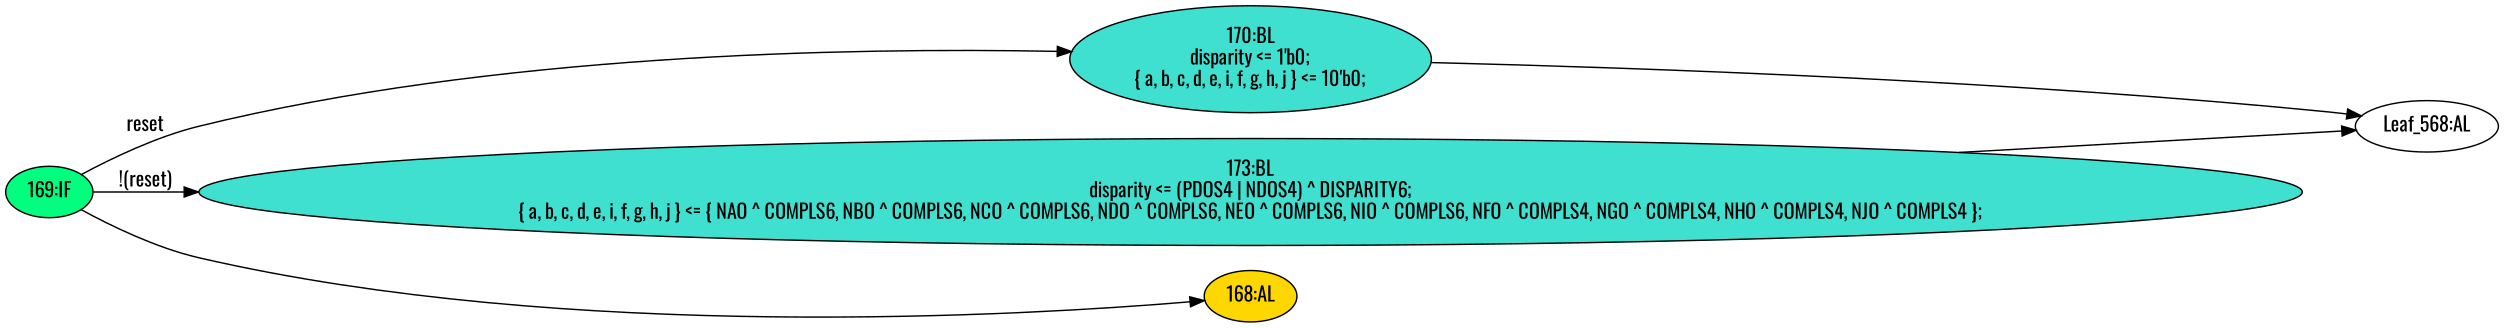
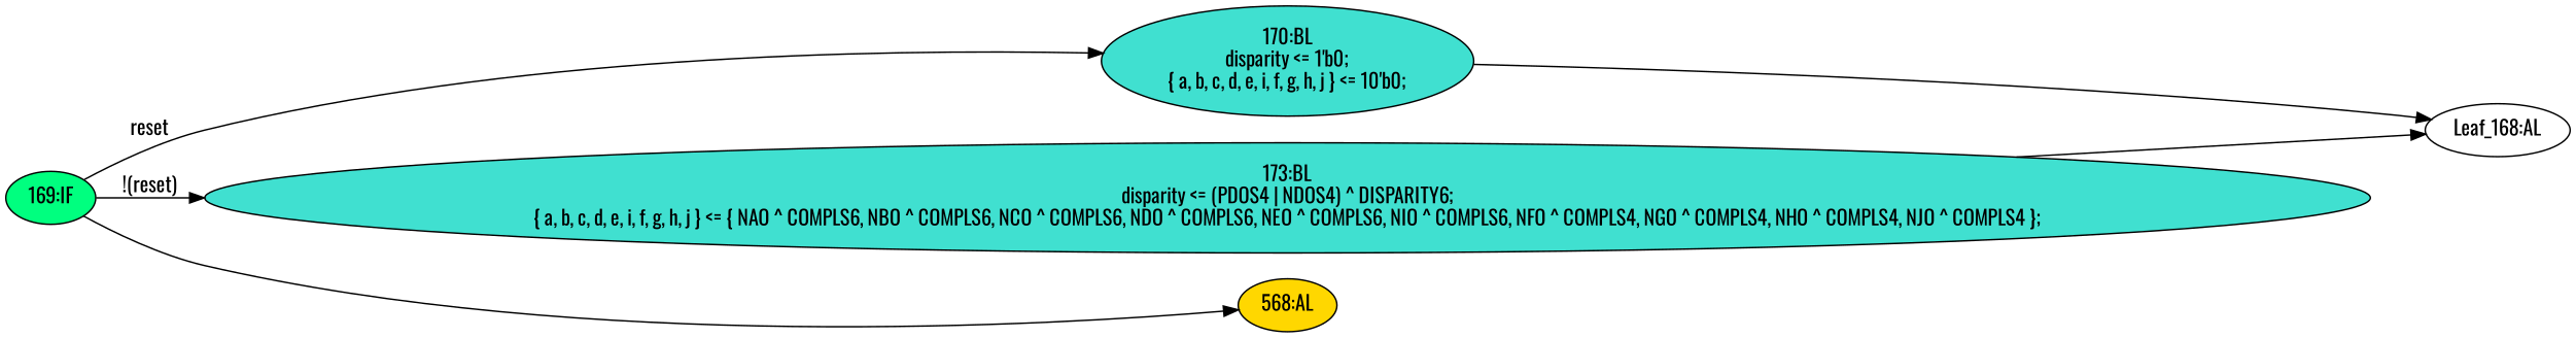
  strict digraph {
    fontname=Oswald
    rankdir=LR
    node [fillcolor=turquoise fontname=Oswald statements="[]" style=filled typ=Block]
    edge [cond="[]" fontname=Oswald lineno=None]
    n1 [ast="<pyverilog.vparser.ast.Block object at 0x7f9359f3e850>" label="170:BL\ndisparity <= 1'b0;\n{ a, b, c, d, e, i, f, g, h, j } <= 10'b0;" statements="[<pyverilog.vparser.ast.NonblockingSubstitution object at 0x7f9359f3e090>, <pyverilog.vparser.ast.NonblockingSubstitution object at 0x7f9359f3e490>]"]
-   n2 [def_var="['a', 'disparity']" label="Leaf_568:AL" fillcolor="" statements="" style="" typ=""]
+   n2 [def_var="['a', 'disparity']" label="Leaf_168:AL" fillcolor="" statements="" style="" typ=""]
    n3 [ast="<pyverilog.vparser.ast.IfStatement object at 0x7f9359f3e890>" fillcolor=springgreen label="169:IF" typ=IfStatement]
    n4 [ast="<pyverilog.vparser.ast.Block object at 0x7f9359f3e910>" label="173:BL\ndisparity <= (PDOS4 | NDOS4) ^ DISPARITY6;\n{ a, b, c, d, e, i, f, g, h, j } <= { NAO ^ COMPLS6, NBO ^ COMPLS6, NCO ^ COMPLS6, NDO ^ COMPLS6, NEO ^ COMPLS6, NIO ^ COMPLS6, NFO ^ COMPLS4, NGO ^ COMPLS4, NHO ^ COMPLS4, NJO ^ COMPLS4 };" statements="[<pyverilog.vparser.ast.NonblockingSubstitution object at 0x7f9359f3e950>, <pyverilog.vparser.ast.NonblockingSubstitution object at 0x7f9359f3eb90>]"]
-   n5 [ast="<pyverilog.vparser.ast.Always object at 0x7f9359ea2790>" clk_sens=True fillcolor=gold label="168:AL" sens="['SBYTECLK', 'reset']" typ=Always use_var="['reset', 'NEO', 'NIO', 'NDO', 'COMPLS6', 'NFO', 'NHO', 'NGO', 'NJO', 'NAO', 'DISPARITY6', 'NBO', 'NCO', 'PDOS4', 'COMPLS4', 'NDOS4']"]
+   n5 [ast="<pyverilog.vparser.ast.Always object at 0x7f9359ea2790>" clk_sens=True fillcolor=gold label="568:AL" sens="['SBYTECLK', 'reset']" typ=Always use_var="['reset', 'NEO', 'NIO', 'NDO', 'COMPLS6', 'NFO', 'NHO', 'NGO', 'NJO', 'NAO', 'DISPARITY6', 'NBO', 'NCO', 'PDOS4', 'COMPLS4', 'NDOS4']"]
    n1 -> n2
    n3 -> n1 [cond="['reset']" label=reset lineno=169]
    n3 -> n4 [cond="['reset']" label="!(reset)" lineno=169]
    n3 -> n5
    n4 -> n2
  }
